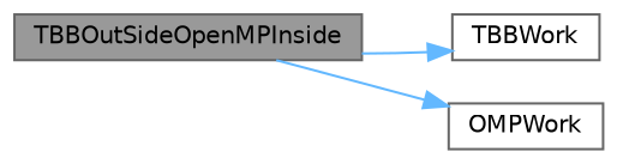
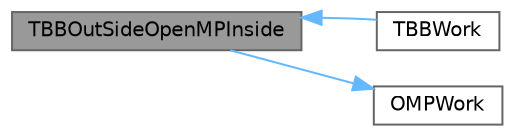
  digraph {
    rankdir=LR
    node [color=grey40 fillcolor=white fontname=Helvetica fontsize=10 shape=box style=filled]
    edge [color=steelblue1 fontname=Helvetica fontsize=10 labelfontname=Helvetica labelfontsize=10 style=solid]
    n1 [color=gray40 fillcolor=grey60 fontcolor=black height=0.2 label=TBBOutSideOpenMPInside width=0.4]
    n2 [height=0.2 label=TBBWork width=0.4]
    n3 [height=0.2 label=OMPWork width=0.4]
-   n1 -> n2
+   n2 -> n1
    n1 -> n3
  }
